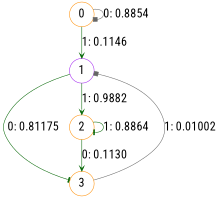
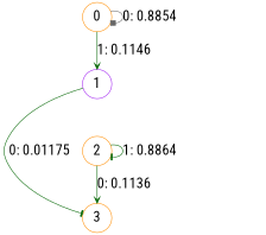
  digraph {
    fontname="Roboto Condensed"
    node [color=darkorange fontname="Roboto Condensed" fontsize=24 shape=circle]
    edge [arrowhead=vee color=darkgreen fontname="Roboto Condensed" fontsize=24]
    0
    1 [color=purple]
    3
    2
    0 -> 0 [arrowhead=box color=gray40 label="0: 0.8854   "]
    0 -> 1 [label="1: 0.1146   "]
-   1 -> 3 [arrowhead=tee label="0: 0.81175  "]
-   1 -> 2 [label="1: 0.9882   "]
-   3 -> 1 [arrowhead=box color=gray40 label="1: 0.01002  "]
-   2 -> 3 [label="0: 0.1130   "]
+   1 -> 3 [arrowhead=tee label="0: 0.01175  "]
+   2 -> 3 [label="0: 0.1136   "]
    2 -> 2 [arrowhead=tee label="1: 0.8864   "]
  }
